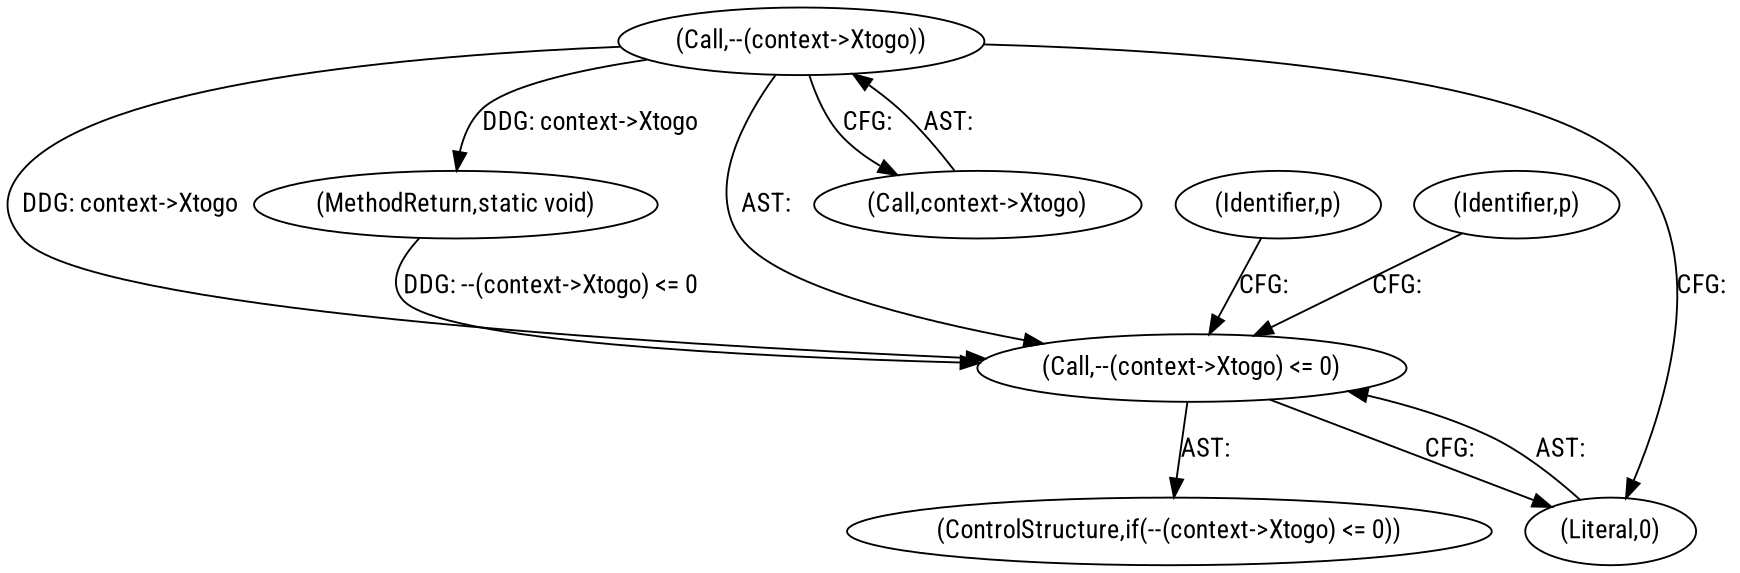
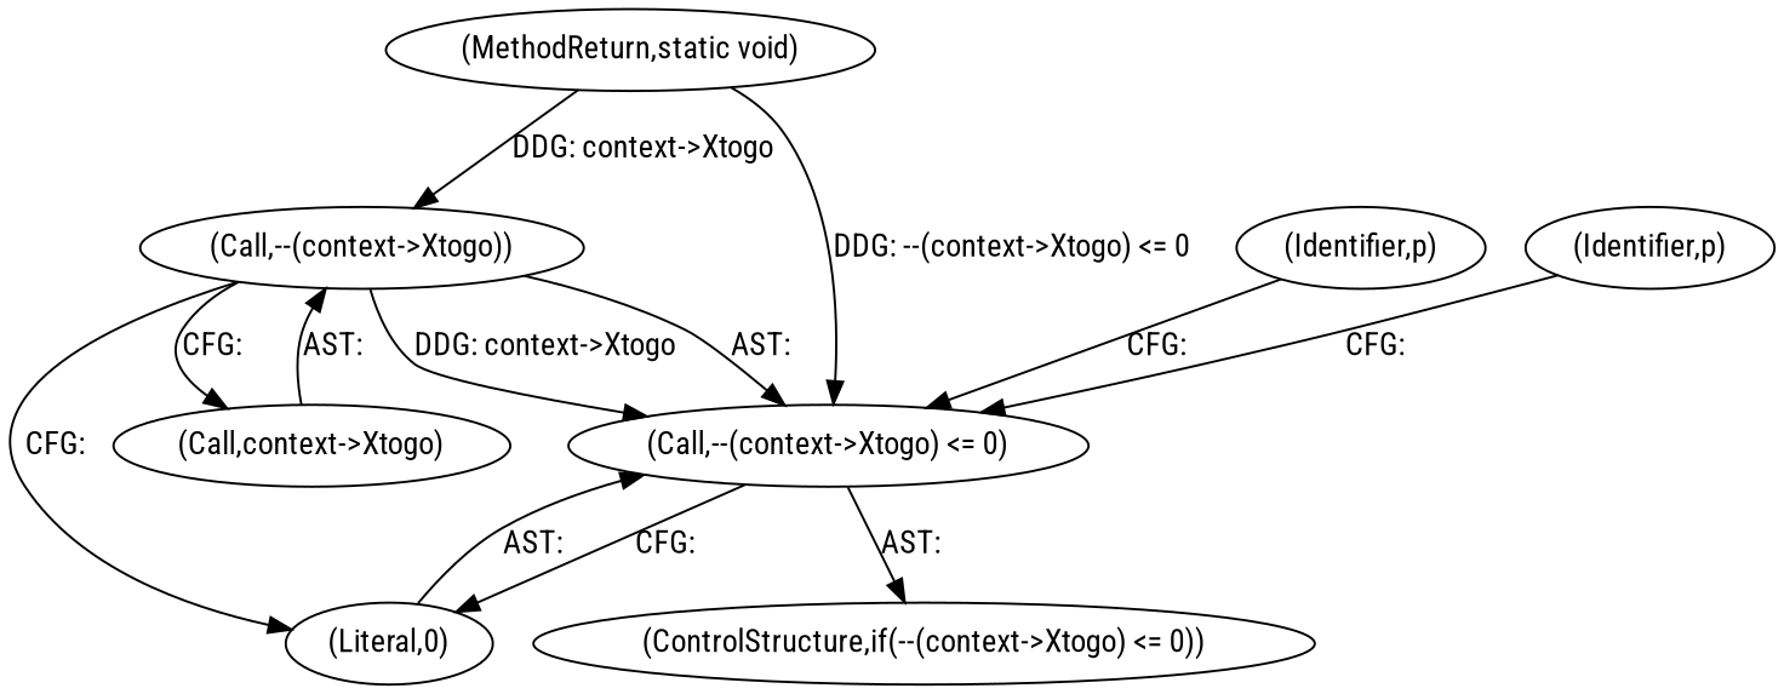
  digraph {
    fontname="Roboto Condensed"
    node [fontname="Roboto Condensed"]
    edge [fontname="Roboto Condensed"]
    n1 [label="(Call,--(context->Xtogo))"]
    n2 [label="(Call,--(context->Xtogo) <= 0)"]
    n3 [label="(MethodReturn,static void)"]
    n4 [label="(Call,context->Xtogo)"]
    n5 [label="(Literal,0)"]
    n6 [label="(ControlStructure,if(--(context->Xtogo) <= 0))"]
    n7 [label="(Identifier,p)"]
    n8 [label="(Identifier,p)"]
    n1 -> n2 [label="AST: "]
    n1 -> n2 [label="DDG: context->Xtogo"]
-   n1 -> n3 [label="DDG: context->Xtogo"]
+   n3 -> n1 [label="DDG: context->Xtogo"]
    n1 -> n4 [label="CFG: "]
    n1 -> n5 [label="CFG: "]
    n2 -> n5 [label="CFG: "]
    n2 -> n6 [label="AST: "]
    n3 -> n2 [label="DDG: --(context->Xtogo) <= 0"]
    n4 -> n1 [label="AST: "]
    n5 -> n2 [label="AST: "]
    n7 -> n2 [label="CFG: "]
    n8 -> n2 [label="CFG: "]
  }
